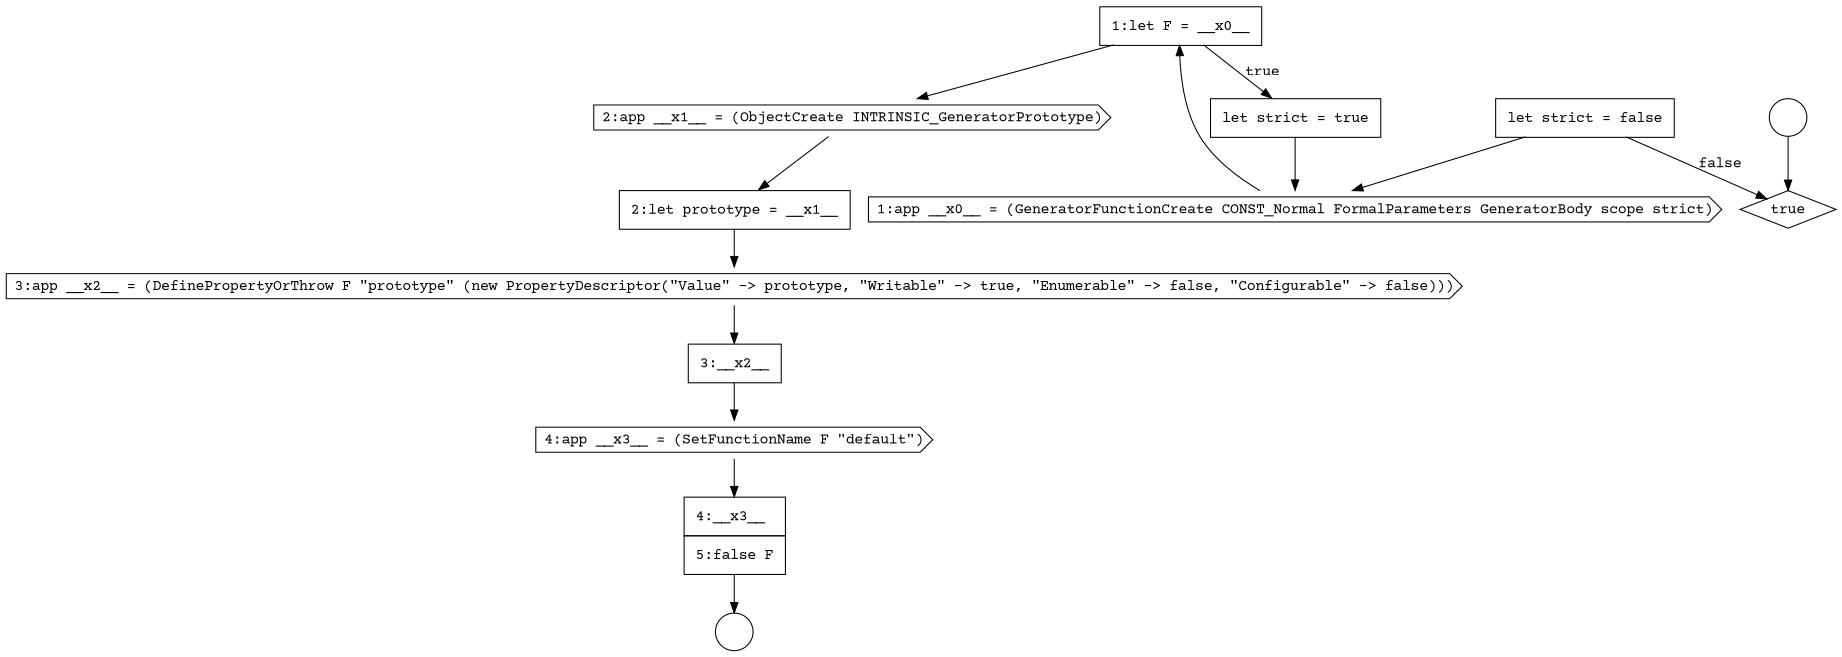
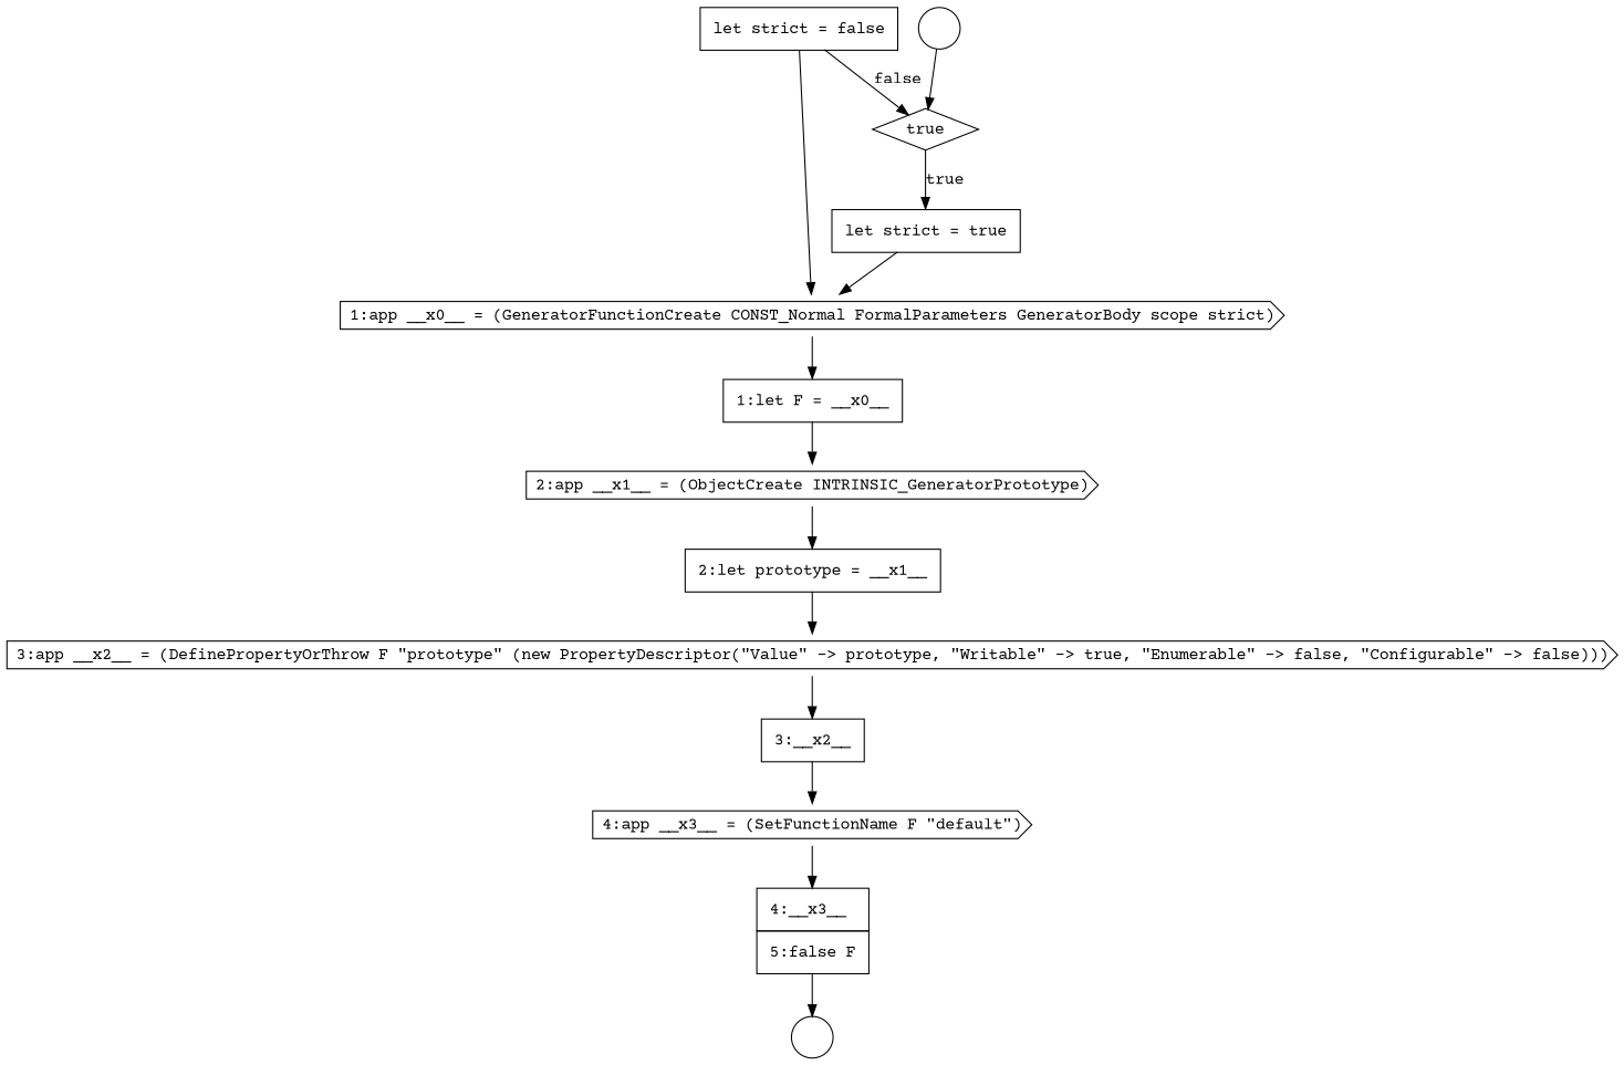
  digraph {
    fontname="Courier Prime"
    node [color=black fillcolor=white fontname="Courier Prime" shape=none style=filled]
    edge [color=black fontname="Courier Prime"]
    n1 [label=<<font color="black">     <table border="0" cellborder="1" cellspacing="0" cellpadding="10">       <tr><td align="left">2:let prototype = __x1__</td></tr>     </table>   </font>> margin=0]
    n2 [label=<<font color="black">3:app __x2__ = (DefinePropertyOrThrow F &quot;prototype&quot; (new PropertyDescriptor(&quot;Value&quot; -&gt; prototype, &quot;Writable&quot; -&gt; true, &quot;Enumerable&quot; -&gt; false, &quot;Configurable&quot; -&gt; false)))</font>> shape=cds]
    n3 [label=<<font color="black">     <table border="0" cellborder="1" cellspacing="0" cellpadding="10">       <tr><td align="left">3:__x2__</td></tr>     </table>   </font>> margin=0]
    n4 [label=<<font color="black">     <table border="0" cellborder="1" cellspacing="0" cellpadding="10">       <tr><td align="left">4:__x3__</td></tr>       <tr><td align="left">5:false F</td></tr>     </table>   </font>> margin=0]
    n5 [label=" " shape=circle]
    n6 [label=<<font color="black">     <table border="0" cellborder="1" cellspacing="0" cellpadding="10">       <tr><td align="left">let strict = false</td></tr>     </table>   </font>> margin=0]
    n7 [label=<<font color="black">1:app __x0__ = (GeneratorFunctionCreate CONST_Normal FormalParameters GeneratorBody scope strict)</font>> shape=cds]
    n8 [label=<<font color="black">true</font>> shape=diamond]
    n9 [label=<<font color="black">     <table border="0" cellborder="1" cellspacing="0" cellpadding="10">       <tr><td align="left">1:let F = __x0__</td></tr>     </table>   </font>> margin=0]
    n10 [label=<<font color="black">2:app __x1__ = (ObjectCreate INTRINSIC_GeneratorPrototype)</font>> shape=cds]
    n11 [label=" " shape=circle]
    n12 [label=<<font color="black">     <table border="0" cellborder="1" cellspacing="0" cellpadding="10">       <tr><td align="left">let strict = true</td></tr>     </table>   </font>> margin=0]
    n13 [label=<<font color="black">4:app __x3__ = (SetFunctionName F &quot;default&quot;)</font>> shape=cds]
    n1 -> n2
    n2 -> n3
    n3 -> n13
    n4 -> n5
    n6 -> n7
    n6 -> n8 [label=<<font color="black">false</font>>]
    n7 -> n9
-   n9 -> n12 [label=<<font color="black">true</font>>]
+   n8 -> n12 [label=<<font color="black">true</font>>]
    n9 -> n10
    n10 -> n1
    n11 -> n8
    n12 -> n7
    n13 -> n4
  }
